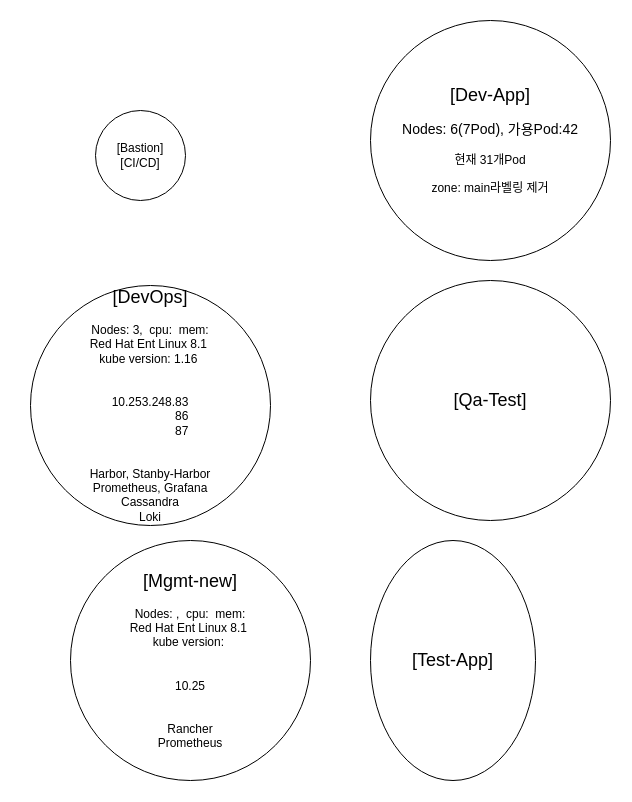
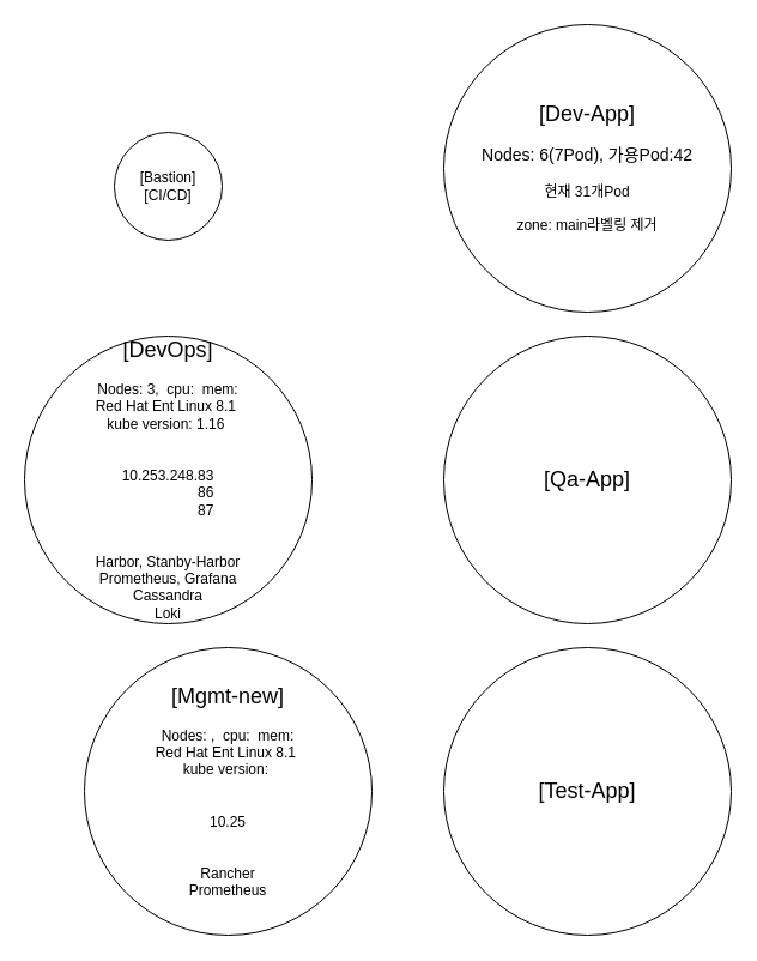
  <mxCell id="0" />
  <mxCell id="1" parent="0" />
  <mxCell id="2" value="&lt;font&gt;&lt;span style=&quot;font-size: 18px&quot;&gt;[Dev-App]&lt;/span&gt;&lt;br&gt;&lt;br&gt;&lt;font style=&quot;font-size: 14px&quot;&gt;Nodes: 6(7Pod), 가용Pod:42&lt;br&gt;&lt;/font&gt;&lt;br&gt;현재 31개Pod&lt;br&gt;&lt;br&gt;zone: main라벨링 제거&lt;br&gt;&lt;/font&gt;" style="ellipse;whiteSpace=wrap;html=1;aspect=fixed;" parent="1" vertex="1"><mxGeometry x="370" y="20" width="240" height="240" as="geometry" /></mxCell>
- <mxCell id="3" value="&lt;font style=&quot;font-size: 18px&quot;&gt;[Qa-Test]&lt;/font&gt;" style="ellipse;whiteSpace=wrap;html=1;aspect=fixed;" parent="1" vertex="1"><mxGeometry x="370" y="280" width="240" height="240" as="geometry" /></mxCell>
- <mxCell id="4" value="&lt;font style=&quot;font-size: 18px&quot;&gt;[Test-App]&lt;/font&gt;" style="ellipse;whiteSpace=wrap;html=1;aspect=fixed;" parent="1" vertex="1"><mxGeometry x="370" y="540" width="165" height="240" as="geometry" /></mxCell>
- <mxCell id="5" value="&lt;font style=&quot;font-size: 18px&quot;&gt;&lt;font style=&quot;font-size: 18px&quot;&gt;[DevOps]&lt;/font&gt;&lt;br&gt;&lt;/font&gt;&lt;br&gt;Nodes: 3,&amp;nbsp; cpu:&amp;nbsp; mem:&lt;br&gt;Red Hat Ent Linux 8.1&amp;nbsp;&lt;br&gt;kube version: 1.16&amp;nbsp;&lt;br&gt;&lt;br&gt;&lt;br&gt;10.253.248.83&lt;br&gt;&amp;nbsp; &amp;nbsp; &amp;nbsp; &amp;nbsp; &amp;nbsp; &amp;nbsp; &amp;nbsp; &amp;nbsp; &amp;nbsp; &amp;nbsp;86&lt;br&gt;&amp;nbsp; &amp;nbsp; &amp;nbsp; &amp;nbsp; &amp;nbsp; &amp;nbsp; &amp;nbsp; &amp;nbsp; &amp;nbsp; &amp;nbsp;87&lt;br&gt;&lt;br&gt;&lt;br&gt;Harbor, Stanby-Harbor&lt;br&gt;Prometheus, Grafana&lt;br&gt;Cassandra&lt;br&gt;Loki" style="ellipse;whiteSpace=wrap;html=1;aspect=fixed;" parent="1" vertex="1"><mxGeometry x="30" y="285" width="240" height="240" as="geometry" /></mxCell>
+ <mxCell id="3" value="&lt;font style=&quot;font-size: 18px&quot;&gt;[Qa-App]&lt;/font&gt;" style="ellipse;whiteSpace=wrap;html=1;aspect=fixed;" parent="1" vertex="1"><mxGeometry x="370" y="280" width="240" height="240" as="geometry" /></mxCell>
+ <mxCell id="4" value="&lt;font style=&quot;font-size: 18px&quot;&gt;[Test-App]&lt;/font&gt;" style="ellipse;whiteSpace=wrap;html=1;aspect=fixed;" parent="1" vertex="1"><mxGeometry x="370" y="540" width="240" height="240" as="geometry" /></mxCell>
+ <mxCell id="5" value="&lt;font style=&quot;font-size: 18px&quot;&gt;&lt;font style=&quot;font-size: 18px&quot;&gt;[DevOps]&lt;/font&gt;&lt;br&gt;&lt;/font&gt;&lt;br&gt;Nodes: 3,&amp;nbsp; cpu:&amp;nbsp; mem:&lt;br&gt;Red Hat Ent Linux 8.1&amp;nbsp;&lt;br&gt;kube version: 1.16&amp;nbsp;&lt;br&gt;&lt;br&gt;&lt;br&gt;10.253.248.83&lt;br&gt;&amp;nbsp; &amp;nbsp; &amp;nbsp; &amp;nbsp; &amp;nbsp; &amp;nbsp; &amp;nbsp; &amp;nbsp; &amp;nbsp; &amp;nbsp;86&lt;br&gt;&amp;nbsp; &amp;nbsp; &amp;nbsp; &amp;nbsp; &amp;nbsp; &amp;nbsp; &amp;nbsp; &amp;nbsp; &amp;nbsp; &amp;nbsp;87&lt;br&gt;&lt;br&gt;&lt;br&gt;Harbor, Stanby-Harbor&lt;br&gt;Prometheus, Grafana&lt;br&gt;Cassandra&lt;br&gt;Loki" style="ellipse;whiteSpace=wrap;html=1;aspect=fixed;" parent="1" vertex="1"><mxGeometry x="20" y="280" width="240" height="240" as="geometry" /></mxCell>
  <mxCell id="6" value="[Bastion]&lt;br&gt;[CI/CD]" style="ellipse;whiteSpace=wrap;html=1;aspect=fixed;" parent="1" vertex="1"><mxGeometry x="95" y="110" width="90" height="90" as="geometry" /></mxCell>
  <mxCell id="7" value="&lt;font style=&quot;font-size: 18px&quot;&gt;[Mgmt-new]&lt;/font&gt;&lt;br&gt;&lt;br&gt;Nodes: ,&amp;nbsp; cpu:&amp;nbsp; mem:&lt;br&gt;Red Hat Ent Linux 8.1&amp;nbsp;&lt;br&gt;kube version:&amp;nbsp;&lt;br&gt;&lt;br&gt;&lt;br&gt;10.25&lt;br&gt;&lt;br&gt;&lt;br&gt;Rancher&lt;br&gt;Prometheus" style="ellipse;whiteSpace=wrap;html=1;aspect=fixed;" parent="1" vertex="1"><mxGeometry x="70" y="540" width="240" height="240" as="geometry" /></mxCell>
